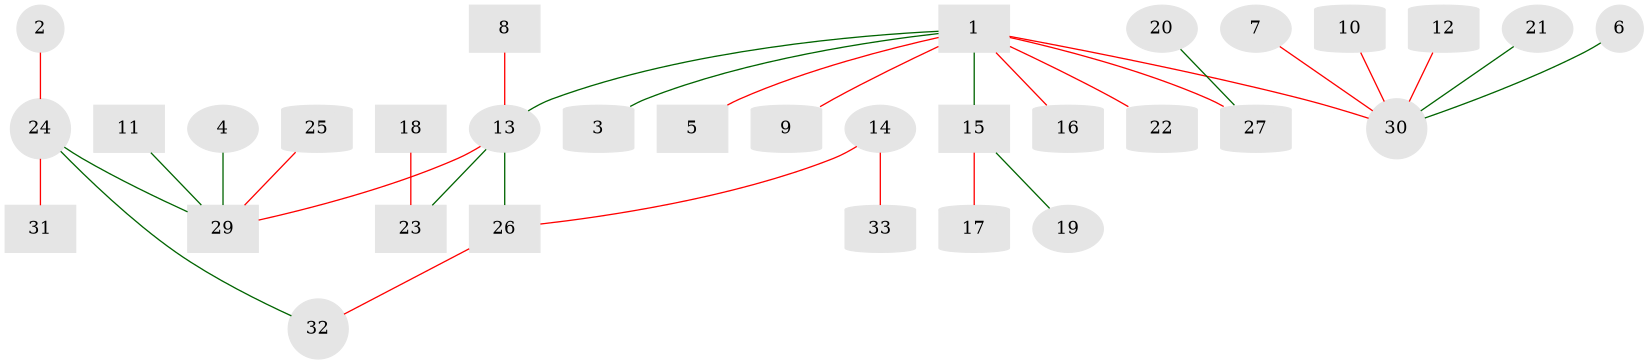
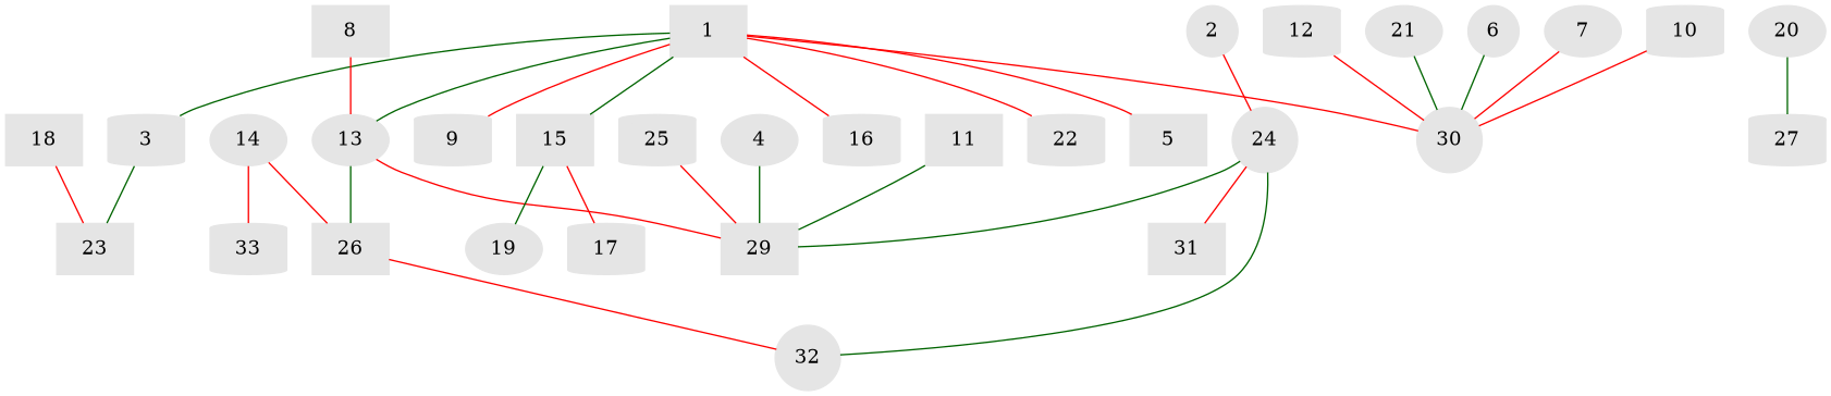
  graph {
    node [color=gray90 shape=cylinder style=filled]
    edge [color=red weight=1.0]
    3
    1 [shape=box]
    5 [shape=box]
    9
    13 [shape=ellipse]
    15 [shape=box]
    16
    22
    27
    30 [shape=circle]
    29 [shape=box]
    23 [shape=box]
    26 [shape=box]
    17
    19 [shape=ellipse]
    2 [shape=circle]
    24 [shape=circle]
    31 [shape=box]
    32 [shape=circle]
    4 [shape=ellipse]
    6 [shape=circle]
    7 [shape=ellipse]
    8 [shape=box]
    10
    11 [shape=box]
    12
    14 [shape=ellipse]
    33
    18 [shape=box]
    20 [shape=ellipse]
    21 [shape=ellipse]
    25
    1 -- 3 [color=darkgreen]
    1 -- 5
    1 -- 9
    1 -- 13 [color=darkgreen]
    1 -- 15 [color=darkgreen]
    1 -- 16
    1 -- 22
-   1 -- 27
    1 -- 30
    13 -- 29
-   13 -- 23 [color=darkgreen]
+   3 -- 23 [color=darkgreen]
    13 -- 26 [color=darkgreen]
    15 -- 17
    15 -- 19 [color=darkgreen]
    26 -- 32
    2 -- 24
    24 -- 29 [color=darkgreen]
    24 -- 31
    24 -- 32 [color=darkgreen]
    4 -- 29 [color=darkgreen]
    6 -- 30 [color=darkgreen]
    7 -- 30
    8 -- 13
    10 -- 30
    11 -- 29 [color=darkgreen]
    12 -- 30
    14 -- 26
    14 -- 33
    18 -- 23
    20 -- 27 [color=darkgreen]
    21 -- 30 [color=darkgreen]
    25 -- 29
  }
